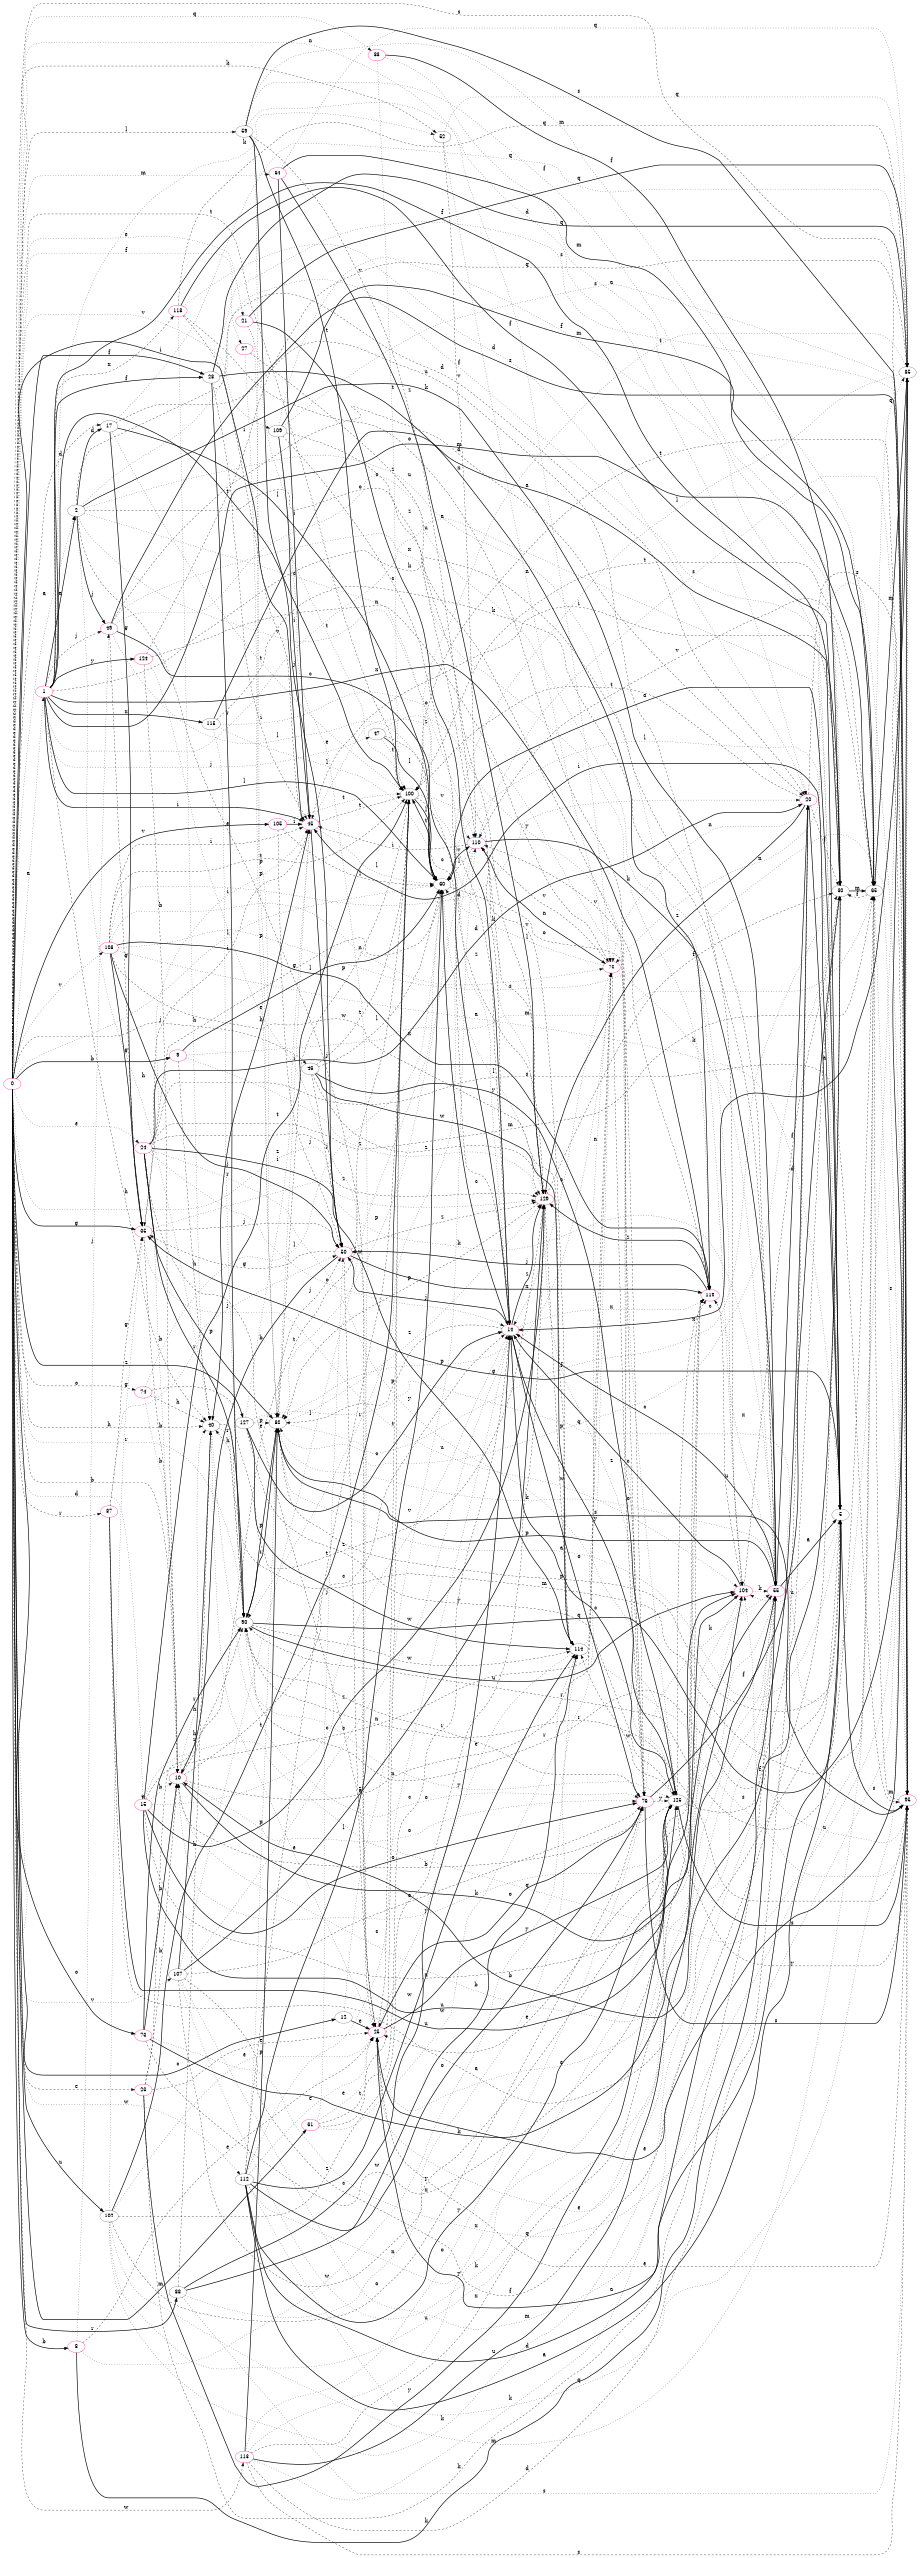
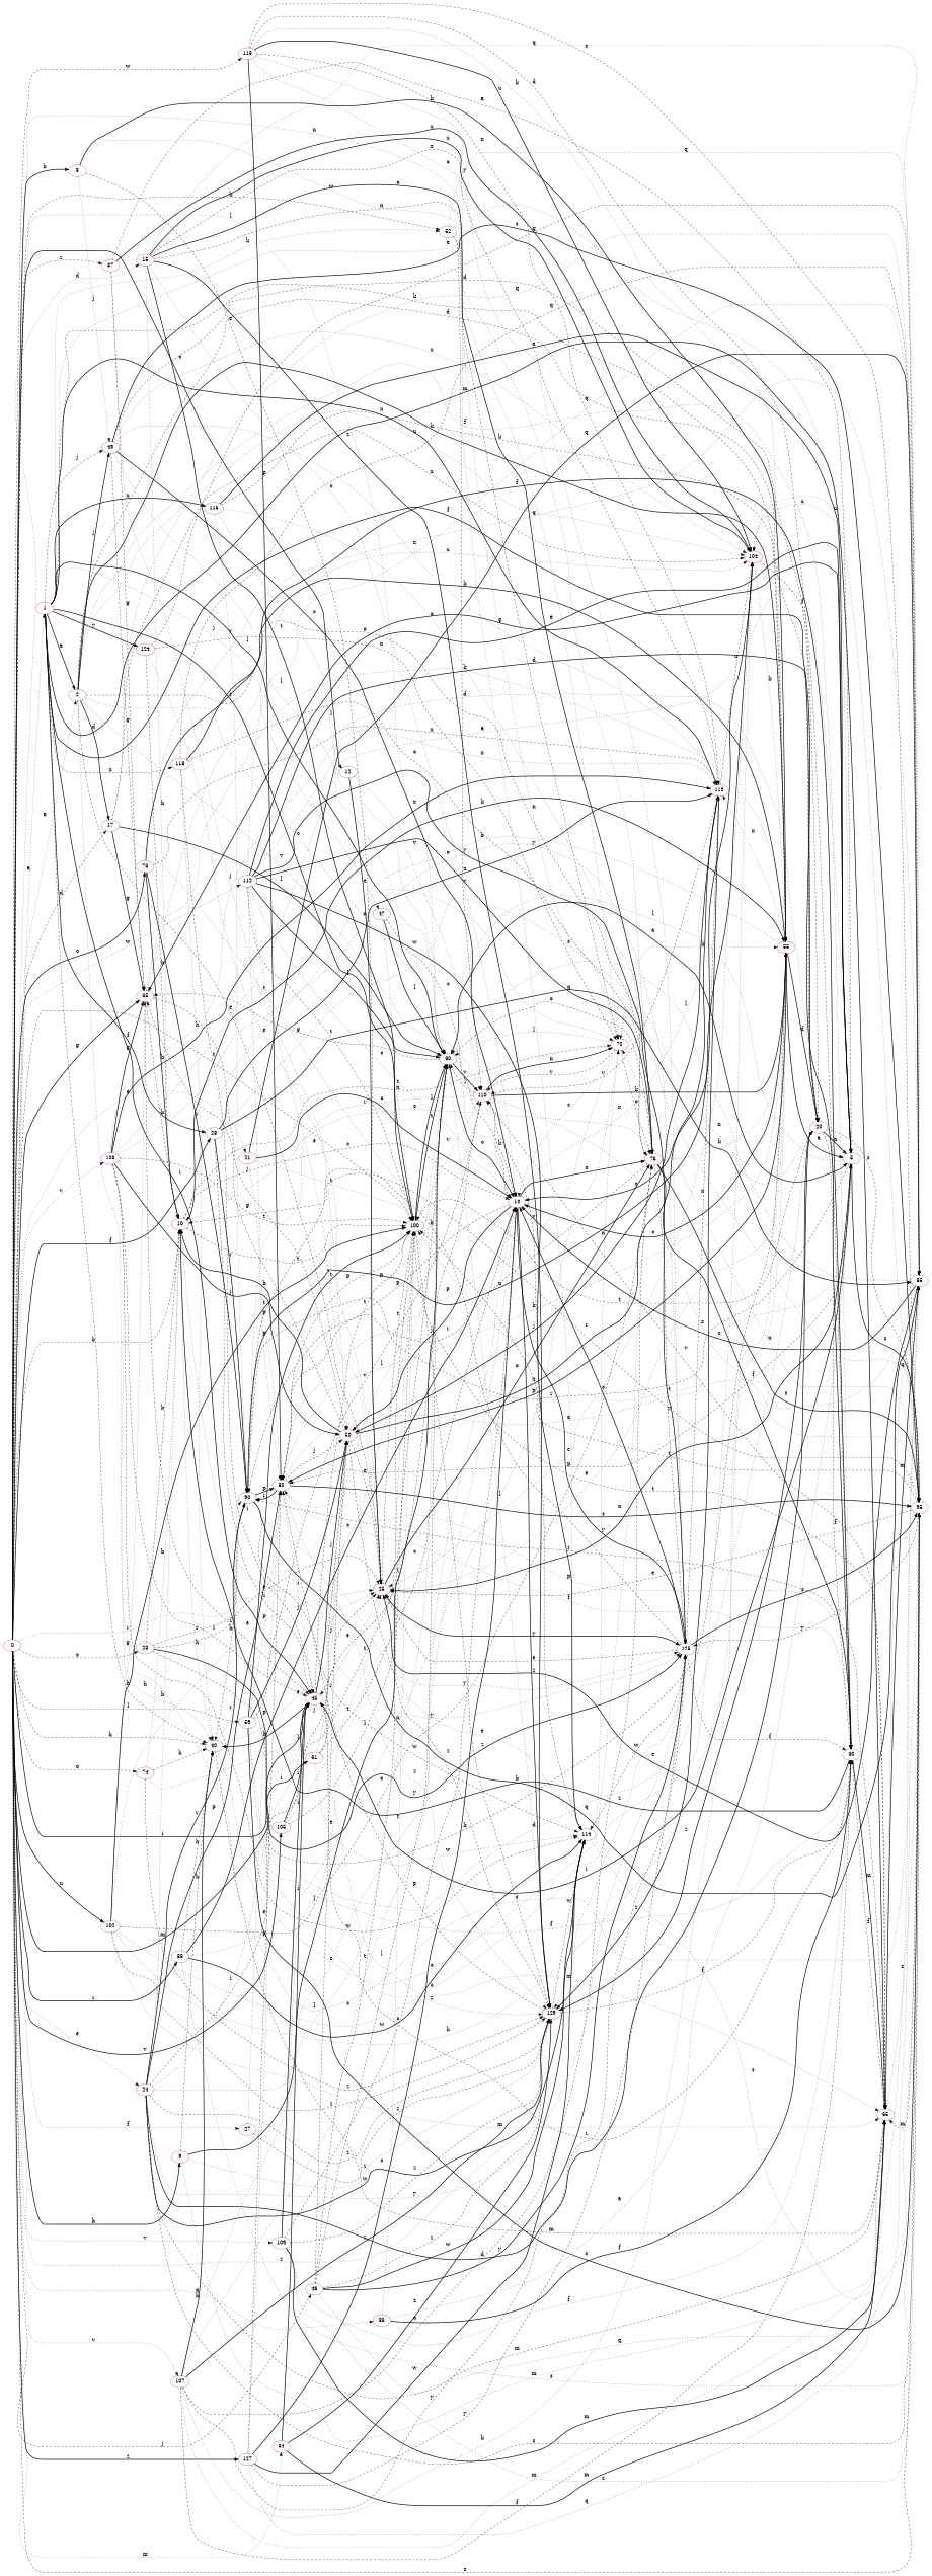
  strict digraph {
    rankdir=LR
    node [color=deeppink]
    edge [style=dotted]
    0
    1
    2 [color=gray40]
    8
    9
    10
    12 [color=gray40]
    15
    17 [color=gray40]
    21
    23
    24
    27
    28 [color=gray40]
    35
    40 [color=gray40]
    45
    46 [color=gray40]
    52 [color=gray40]
    59 [color=gray40]
    60 [color=gray40]
    61
    64
    70
    73
    74
    83
    87
    88 [color=gray40]
    90 [color=gray40]
    95
    100 [color=gray40]
    102 [color=gray40]
    105
    107 [color=gray40]
    108
    109 [color=gray40]
    112 [color=gray40]
    113
    127 [color=gray40]
    129
    5 [color=gray40]
    30 [color=gray40]
    47 [color=gray40]
    49
    55
    65 [color=gray40]
    115 [color=gray40]
    118
    119
    124
    14
    20
    25
    76
    104
    110
    114 [color=gray40]
    125 [color=gray40]
    85 [color=gray40]
    80 [color=gray40]
    50
    0 -> 1 [label=a]
    0 -> 2 [label=a]
    0 -> 8 [label=b style=bold]
    0 -> 9 [label=b style=bold]
    0 -> 10 [label=b style=dashed]
    0 -> 12 [label=c style=bold]
    0 -> 15 [label=d]
    0 -> 17 [label=d style=dashed]
    0 -> 21 [label=e]
    0 -> 23 [label=e style=dashed]
    0 -> 24 [label=e]
    0 -> 27 [label=f]
    0 -> 28 [label=f style=bold]
    0 -> 35 [label=g style=bold]
    0 -> 40 [label=h style=dashed]
    0 -> 45 [label=i style=bold]
    0 -> 46 [label=j style=dashed]
    0 -> 52 [label=k style=dashed]
    0 -> 59 [label=l style=dashed]
    0 -> 60 [label=l]
    0 -> 61 [label=m style=bold]
    0 -> 64 [label=m]
    0 -> 70 [label=n]
    0 -> 73 [label=o style=bold]
    0 -> 74 [label=o style=dashed]
    0 -> 83 [label=q]
    0 -> 87 [label=r style=dashed]
    0 -> 88 [label=r style=bold]
    0 -> 90 [label=r]
    0 -> 95 [label=s style=dashed]
    0 -> 100 [label=t style=dashed]
    0 -> 102 [label=u style=bold]
    0 -> 105 [label=v style=bold]
    0 -> 107 [label=v]
    0 -> 108 [label=v]
    0 -> 109 [label=v]
    0 -> 112 [label=w]
    0 -> 113 [label=w style=dashed]
    0 -> 127 [label=z style=bold]
    0 -> 129 [label=z]
    1 -> 2 [label=a style=bold]
    1 -> 28 [label=f style=bold]
    1 -> 40 [label=h style=dashed]
    1 -> 45 [label=i style=bold]
    1 -> 52 [label=k]
    1 -> 60 [label=l style=bold]
    1 -> 100 [label=t style=bold]
    1 -> 5 [label=a]
    1 -> 30 [label=f style=bold]
    1 -> 47 [label=j]
    1 -> 49 [label=j style=dashed]
    1 -> 55 [label=k style=dashed]
    1 -> 65 [label=m style=bold]
    1 -> 115 [label=x style=bold]
    1 -> 118 [label=x style=dashed]
    1 -> 119 [label=x style=bold]
    1 -> 124 [label=y style=bold]
    2 -> 17 [label=d style=bold]
    2 -> 40 [label=h]
    2 -> 30 [label=f]
    2 -> 49 [label=j style=bold]
    2 -> 55 [label=k style=bold]
    2 -> 14 [label=c]
    2 -> 20 [label=d style=dashed]
    2 -> 25 [label=e style=dashed]
    2 -> 76 [label=o style=dashed]
    2 -> 104 [label=u]
    2 -> 110 [label=v]
    8 -> 49 [label=j]
    8 -> 55 [label=k style=bold]
    8 -> 25 [label=e style=dashed]
    8 -> 114 [label=w]
    9 -> 40 [label=h style=dashed]
    9 -> 60 [label=l style=bold]
    9 -> 129 [label=z]
    9 -> 65 [label=m]
    10 -> 40 [label=h]
    10 -> 70 [label=n style=dashed]
    10 -> 100 [label=t style=dashed]
    10 -> 55 [label=k style=bold]
    10 -> 14 [label=c style=dashed]
    10 -> 76 [label=o]
    10 -> 125 [label=y]
    12 -> 25 [label=e style=bold]
    12 -> 110 [label=v]
    15 -> 10 [label=b]
    15 -> 70 [label=n style=dashed]
    15 -> 100 [label=t style=bold]
    15 -> 129 [label=z style=bold]
    15 -> 119 [label=x style=dashed]
    15 -> 14 [label=c]
    15 -> 76 [label=o style=bold]
    15 -> 104 [label=u style=bold]
    15 -> 85 [label=q]
    17 -> 35 [label=g style=bold]
    17 -> 60 [label=l style=bold]
    17 -> 100 [label=t]
    17 -> 104 [label=u style=dashed]
    17 -> 85 [label=q]
    21 -> 100 [label=t]
    21 -> 14 [label=c style=bold]
    21 -> 85 [label=q style=bold]
    21 -> 80 [label=p]
    23 -> 10 [label=b style=dashed]
    23 -> 90 [label=r style=dashed]
    23 -> 55 [label=k style=dashed]
    23 -> 25 [label=e style=dashed]
    23 -> 125 [label=y style=bold]
    24 -> 10 [label=b]
    24 -> 45 [label=i]
    24 -> 90 [label=r style=bold]
    24 -> 95 [label=s style=dashed]
    24 -> 129 [label=z style=dashed]
    24 -> 65 [label=m style=dashed]
    24 -> 14 [label=c]
    24 -> 20 [label=d style=bold]
    24 -> 25 [label=e style=dashed]
    24 -> 114 [label=w style=bold]
    24 -> 125 [label=y]
    24 -> 80 [label=p style=bold]
    27 -> 129 [label=z style=dashed]
    27 -> 80 [label=p]
    28 -> 45 [label=i style=dashed]
    28 -> 90 [label=r style=bold]
    28 -> 95 [label=s]
    28 -> 119 [label=x style=bold]
    28 -> 85 [label=q style=bold]
    35 -> 10 [label=b style=dashed]
    35 -> 45 [label=i style=dashed]
    35 -> 55 [label=k]
    35 -> 104 [label=u]
    35 -> 50 [label=j style=dashed]
    40 -> 90 [label=r]
    40 -> 65 [label=m style=dashed]
    40 -> 25 [label=e]
    40 -> 76 [label=o]
    45 -> 40 [label=h style=bold]
    45 -> 60 [label=l]
    45 -> 100 [label=t style=dashed]
    45 -> 129 [label=z]
    45 -> 50 [label=j style=bold]
    46 -> 60 [label=l style=dashed]
    46 -> 100 [label=t style=dashed]
    46 -> 129 [label=z style=dashed]
    46 -> 114 [label=w style=bold]
    46 -> 125 [label=y style=bold]
-   64 -> 85 [label=q]
+   46 -> 85 [label=q]
    46 -> 50 [label=j style=dashed]
    52 -> 70 [label=n]
    52 -> 110 [label=v style=dashed]
    52 -> 85 [label=q]
    59 -> 95 [label=s style=bold]
    59 -> 100 [label=t style=bold]
    59 -> 30 [label=f]
    59 -> 65 [label=m]
    59 -> 20 [label=d]
    59 -> 110 [label=v style=dashed]
    59 -> 80 [label=p]
    59 -> 50 [label=j style=bold]
    60 -> 35 [label=g style=dashed]
    60 -> 100 [label=t style=bold]
    60 -> 5 [label=a style=bold]
    60 -> 14 [label=c style=bold]
    60 -> 76 [label=o style=dashed]
    60 -> 110 [label=v style=bold]
    61 -> 100 [label=t style=dashed]
    61 -> 14 [label=c style=dashed]
    61 -> 25 [label=e]
    61 -> 114 [label=w]
    61 -> 50 [label=j]
    64 -> 45 [label=i style=bold]
    64 -> 129 [label=z style=bold]
    64 -> 65 [label=m style=bold]
    70 -> 60 [label=l]
    70 -> 55 [label=k]
    70 -> 14 [label=c]
    70 -> 76 [label=o style=dashed]
    70 -> 110 [label=v style=dashed]
    70 -> 80 [label=p]
    73 -> 10 [label=b style=bold]
    73 -> 90 [label=r style=bold]
    73 -> 55 [label=k style=bold]
    73 -> 119 [label=x style=dashed]
    73 -> 85 [label=q]
    74 -> 10 [label=b]
    74 -> 40 [label=h style=dashed]
    74 -> 60 [label=l]
    74 -> 129 [label=z style=dashed]
    83 -> 100 [label=t]
    83 -> 5 [label=a]
    83 -> 30 [label=f style=bold]
    87 -> 35 [label=g style=dashed]
    87 -> 5 [label=a style=dashed]
    87 -> 104 [label=u style=bold]
    87 -> 50 [label=j]
    88 -> 40 [label=h style=dashed]
    88 -> 70 [label=n]
    88 -> 95 [label=s]
    88 -> 14 [label=c style=bold]
    88 -> 114 [label=w style=bold]
    90 -> 40 [label=h style=dashed]
    90 -> 104 [label=u style=bold]
    90 -> 114 [label=w style=dashed]
    90 -> 125 [label=y]
    90 -> 85 [label=q style=bold]
    90 -> 80 [label=p style=bold]
    95 -> 70 [label=n]
    95 -> 90 [label=r style=dashed]
    95 -> 100 [label=t style=dashed]
    95 -> 65 [label=m style=dashed]
    95 -> 25 [label=e style=dashed]
    95 -> 104 [label=u]
    95 -> 125 [label=y style=dashed]
    100 -> 60 [label=l style=bold]
    100 -> 129 [label=z style=dashed]
    100 -> 110 [label=v]
    100 -> 80 [label=p style=dashed]
    102 -> 35 [label=g]
    102 -> 100 [label=t style=bold]
    102 -> 129 [label=z style=dashed]
    102 -> 55 [label=k]
    102 -> 65 [label=m]
    102 -> 25 [label=e]
    102 -> 76 [label=o style=dashed]
    102 -> 104 [label=u]
    105 -> 45 [label=i style=bold]
    105 -> 60 [label=l style=dashed]
    105 -> 100 [label=t]
    105 -> 50 [label=j style=dashed]
    107 -> 40 [label=h style=bold]
    107 -> 60 [label=l]
    107 -> 129 [label=z style=bold]
    107 -> 30 [label=f style=dashed]
    107 -> 55 [label=k]
    107 -> 65 [label=m]
    107 -> 14 [label=c]
    107 -> 76 [label=o style=dashed]
    107 -> 125 [label=y style=dashed]
    108 -> 35 [label=g style=bold]
    108 -> 45 [label=i style=dashed]
    108 -> 70 [label=n]
    108 -> 95 [label=s]
    108 -> 100 [label=t style=dashed]
    108 -> 5 [label=a]
    108 -> 119 [label=x style=bold]
    108 -> 20 [label=d]
    108 -> 114 [label=w style=dashed]
    108 -> 50 [label=j style=bold]
    109 -> 45 [label=i style=bold]
    109 -> 95 [label=s]
    109 -> 129 [label=z style=dashed]
    109 -> 30 [label=f]
    109 -> 65 [label=m style=bold]
    109 -> 14 [label=c style=dashed]
    109 -> 25 [label=e]
    112 -> 60 [label=l style=bold]
    112 -> 100 [label=t style=dashed]
    112 -> 5 [label=a style=bold]
    112 -> 119 [label=x]
    112 -> 14 [label=c]
    112 -> 20 [label=d style=bold]
    112 -> 25 [label=e]
    112 -> 76 [label=o style=bold]
    112 -> 114 [label=w style=bold]
    112 -> 125 [label=y style=bold]
    112 -> 85 [label=q]
    112 -> 80 [label=p]
    113 -> 95 [label=s style=dashed]
    113 -> 55 [label=k]
    113 -> 119 [label=x style=dashed]
    113 -> 20 [label=d style=dashed]
    113 -> 76 [label=o]
    113 -> 104 [label=u style=bold]
    113 -> 125 [label=y]
    113 -> 80 [label=p style=bold]
    127 -> 45 [label=i]
    127 -> 14 [label=c style=bold]
    127 -> 114 [label=w style=bold]
    127 -> 125 [label=y style=dashed]
    127 -> 85 [label=q]
    127 -> 80 [label=p style=dashed]
    129 -> 60 [label=l]
    129 -> 30 [label=f style=dashed]
    129 -> 114 [label=w style=dashed]
    129 -> 80 [label=p style=dashed]
    5 -> 35 [label=g style=bold]
    5 -> 45 [label=i style=bold]
    5 -> 60 [label=l]
    5 -> 90 [label=r style=dashed]
    5 -> 95 [label=s style=bold]
    5 -> 104 [label=u]
    5 -> 80 [label=p style=dashed]
    30 -> 10 [label=b style=bold]
    30 -> 45 [label=i style=dashed]
    30 -> 65 [label=m style=bold]
    30 -> 80 [label=p]
    47 -> 60 [label=l style=bold]
    47 -> 100 [label=t]
    47 -> 14 [label=c style=dashed]
    47 -> 125 [label=y]
    49 -> 35 [label=g style=dashed]
    49 -> 60 [label=l]
    49 -> 95 [label=s style=bold]
    49 -> 119 [label=x]
    49 -> 14 [label=c style=bold]
    49 -> 20 [label=d style=dashed]
    49 -> 104 [label=u]
    55 -> 10 [label=b]
    55 -> 5 [label=a style=bold]
    55 -> 119 [label=x]
    55 -> 14 [label=c style=bold]
    55 -> 20 [label=d style=bold]
    55 -> 25 [label=e]
    55 -> 80 [label=p style=bold]
    65 -> 90 [label=r style=dashed]
    65 -> 95 [label=s]
    65 -> 100 [label=t style=dashed]
    65 -> 30 [label=f style=dashed]
    65 -> 110 [label=v style=dashed]
    65 -> 85 [label=q]
    115 -> 60 [label=l]
    115 -> 90 [label=r]
    115 -> 5 [label=a style=bold]
    115 -> 55 [label=k style=dashed]
    115 -> 76 [label=o]
    118 -> 40 [label=h]
    118 -> 45 [label=i style=dashed]
    118 -> 30 [label=f style=bold]
-   118 -> 20 [label=d]
    118 -> 76 [label=o style=dashed]
    118 -> 85 [label=q style=dashed]
    119 -> 129 [label=z style=bold]
    119 -> 104 [label=u style=dashed]
    119 -> 110 [label=v style=dashed]
    119 -> 50 [label=j style=bold]
    124 -> 10 [label=b style=dashed]
    124 -> 70 [label=n style=dashed]
    124 -> 25 [label=e]
    124 -> 85 [label=q style=dashed]
    14 -> 129 [label=z style=bold]
    14 -> 119 [label=x]
    14 -> 76 [label=o style=bold]
    14 -> 125 [label=y style=bold]
    14 -> 80 [label=p style=dashed]
    14 -> 50 [label=j style=bold]
    20 -> 70 [label=n]
    20 -> 95 [label=s style=dashed]
    20 -> 100 [label=t style=dashed]
    20 -> 129 [label=z style=bold]
    20 -> 5 [label=a style=bold]
    20 -> 30 [label=f style=dashed]
    25 -> 100 [label=t style=dashed]
    25 -> 5 [label=a style=bold]
    25 -> 76 [label=o style=bold]
    25 -> 125 [label=y style=bold]
    76 -> 90 [label=r style=dashed]
    76 -> 95 [label=s style=bold]
    76 -> 30 [label=f style=bold]
    76 -> 55 [label=k]
    76 -> 125 [label=y style=dashed]
    104 -> 30 [label=f style=dashed]
    104 -> 55 [label=k]
    104 -> 14 [label=c style=bold]
    104 -> 25 [label=e]
    110 -> 45 [label=i style=dashed]
    110 -> 60 [label=l style=dashed]
    110 -> 70 [label=n style=bold]
    110 -> 90 [label=r]
    110 -> 95 [label=s]
    110 -> 55 [label=k style=bold]
    110 -> 14 [label=k style=dashed]
    110 -> 80 [label=p]
    114 -> 70 [label=n]
    114 -> 95 [label=s]
    114 -> 25 [label=e]
    114 -> 110 [label=v style=dashed]
    125 -> 10 [label=b style=dashed]
    125 -> 95 [label=s style=bold]
    125 -> 129 [label=z]
    125 -> 30 [label=f style=dashed]
    125 -> 119 [label=x style=dashed]
    125 -> 14 [label=c style=bold]
    125 -> 25 [label=e style=dashed]
    125 -> 114 [label=w style=dashed]
    85 -> 60 [label=l]
    85 -> 100 [label=t]
    85 -> 65 [label=m style=bold]
    85 -> 14 [label=c style=bold]
    85 -> 25 [label=e style=bold]
    80 -> 45 [label=i]
    80 -> 90 [label=r style=bold]
    80 -> 95 [label=s style=bold]
    80 -> 129 [label=z]
    80 -> 5 [label=a]
    80 -> 30 [label=f]
    80 -> 55 [label=k]
    80 -> 50 [label=j style=dashed]
    50 -> 10 [label=b style=bold]
    50 -> 35 [label=g style=dashed]
    50 -> 129 [label=z style=dashed]
    50 -> 119 [label=x style=bold]
    50 -> 25 [label=e style=dashed]
  }
